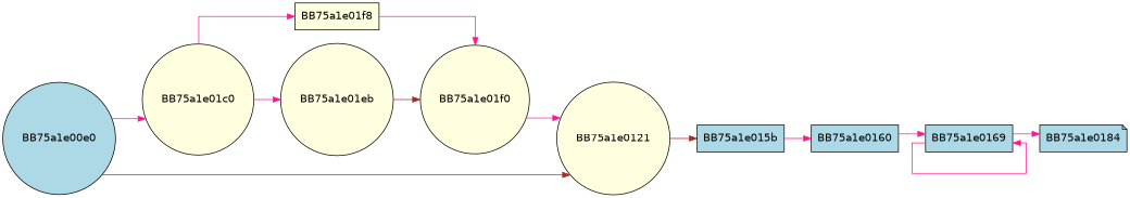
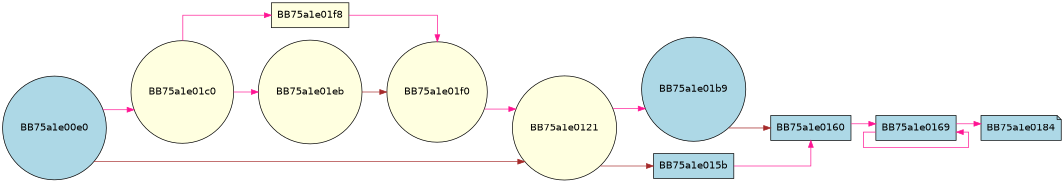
  digraph {
    fontname="DejaVu Sans"
    rankdir=LR
    splines=ortho
    node [fillcolor=lightblue fontname="DejaVu Sans" shape=circle style=filled]
    edge [color=deeppink fontname="DejaVu Sans"]
    BB75a1e01c0 [fillcolor=lightyellow]
    BB75a1e00e0
    BB75a1e0121 [fillcolor=lightyellow]
    BB75a1e01f8 [fillcolor=lightyellow shape=box]
    BB75a1e01eb [fillcolor=lightyellow]
+   BB75a1e01b9
    BB75a1e015b [shape=box]
    BB75a1e01f0 [fillcolor=lightyellow]
    BB75a1e0160 [shape=box]
    BB75a1e0169 [shape=box]
    BB75a1e0184 [shape=note]
    BB75a1e01c0 -> BB75a1e01f8
    BB75a1e01c0 -> BB75a1e01eb
    BB75a1e00e0 -> BB75a1e01c0
    BB75a1e00e0 -> BB75a1e0121 [color=brown]
+   BB75a1e0121 -> BB75a1e01b9
    BB75a1e0121 -> BB75a1e015b [color=brown]
    BB75a1e01f8 -> BB75a1e01f0
    BB75a1e01eb -> BB75a1e01f0 [color=brown]
+   BB75a1e01b9 -> BB75a1e0160 [color=brown]
    BB75a1e015b -> BB75a1e0160
    BB75a1e01f0 -> BB75a1e0121
    BB75a1e0160 -> BB75a1e0169
    BB75a1e0169 -> BB75a1e0169
    BB75a1e0169 -> BB75a1e0184
  }
